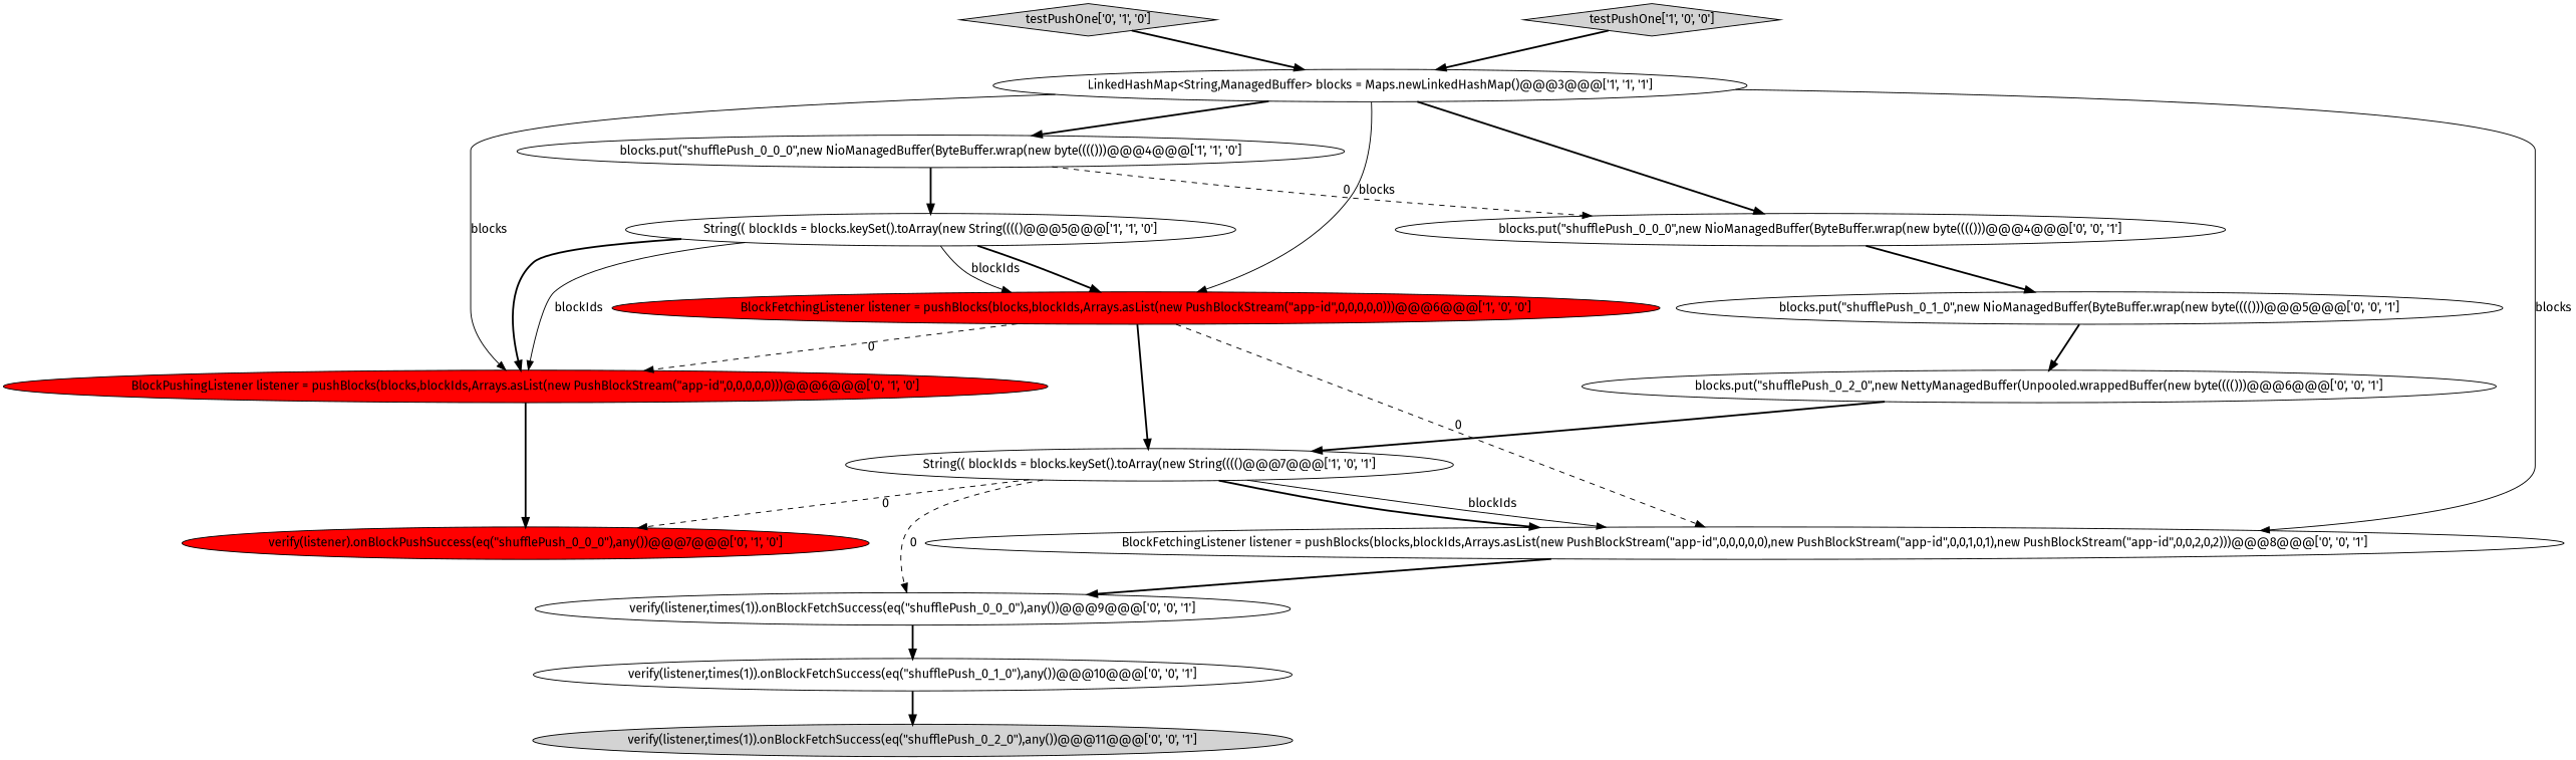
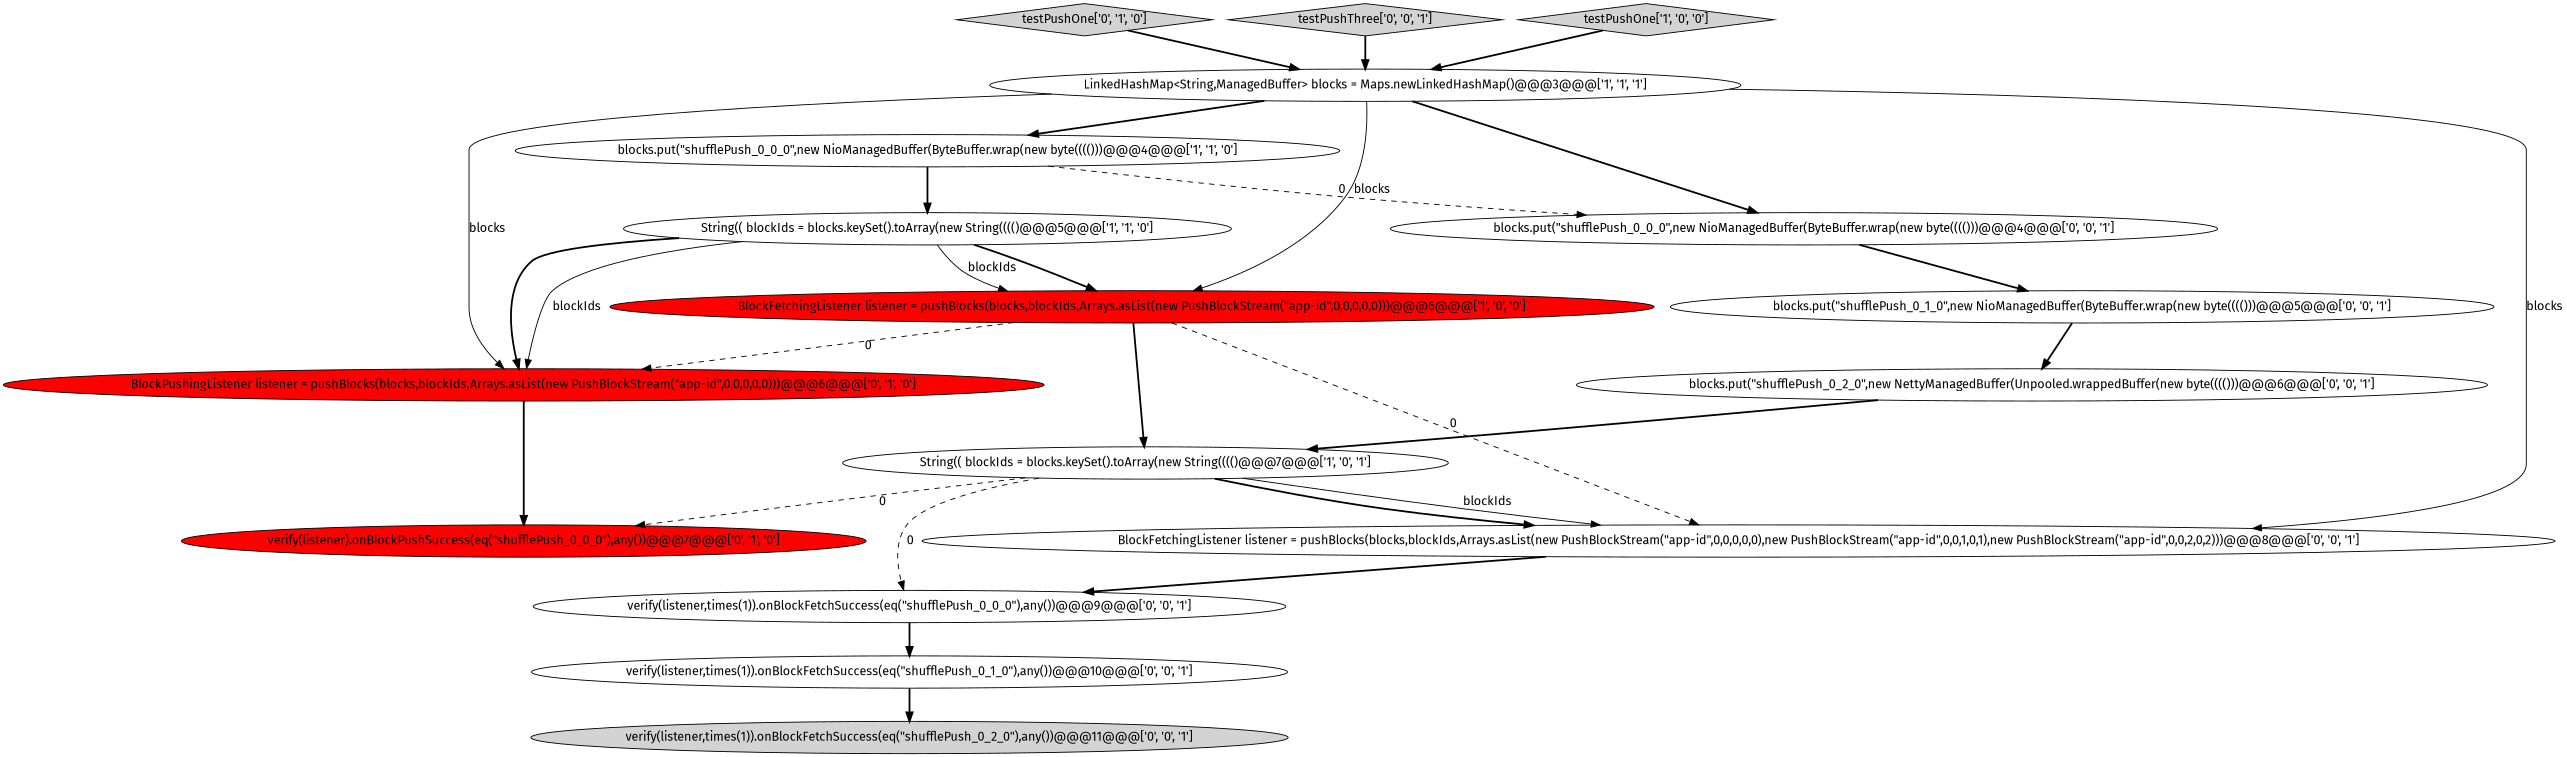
  digraph {
    fontname="Fira Sans"
    node [fillcolor=white shape=ellipse style=filled fontname="Fira Sans"]
    edge [style=bold fontname="Fira Sans"]
    n1 [fillcolor=lightgray label="verify(listener,times(1)).onBlockFetchSuccess(eq(\"shufflePush_0_2_0\"),any())@@@11@@@['0', '0', '1']"]
    n2 [fillcolor=lightgray label="testPushOne['0', '1', '0']" shape=diamond]
    n3 [label="LinkedHashMap<String,ManagedBuffer> blocks = Maps.newLinkedHashMap()@@@3@@@['1', '1', '1']"]
    n4 [label="blocks.put(\"shufflePush_0_2_0\",new NettyManagedBuffer(Unpooled.wrappedBuffer(new byte(((()))@@@6@@@['0', '0', '1']"]
    n5 [label="String(( blockIds = blocks.keySet().toArray(new String(((()@@@7@@@['1', '0', '1']"]
    n6 [label="blocks.put(\"shufflePush_0_0_0\",new NioManagedBuffer(ByteBuffer.wrap(new byte(((()))@@@4@@@['1', '1', '0']"]
    n7 [label="String(( blockIds = blocks.keySet().toArray(new String(((()@@@5@@@['1', '1', '0']"]
    n8 [label="blocks.put(\"shufflePush_0_0_0\",new NioManagedBuffer(ByteBuffer.wrap(new byte(((()))@@@4@@@['0', '0', '1']"]
    n9 [label="verify(listener,times(1)).onBlockFetchSuccess(eq(\"shufflePush_0_0_0\"),any())@@@9@@@['0', '0', '1']"]
    n10 [label="verify(listener,times(1)).onBlockFetchSuccess(eq(\"shufflePush_0_1_0\"),any())@@@10@@@['0', '0', '1']"]
    n11 [fillcolor=red label="verify(listener).onBlockPushSuccess(eq(\"shufflePush_0_0_0\"),any())@@@7@@@['0', '1', '0']"]
    n12 [fillcolor=red label="BlockPushingListener listener = pushBlocks(blocks,blockIds,Arrays.asList(new PushBlockStream(\"app-id\",0,0,0,0,0)))@@@6@@@['0', '1', '0']"]
    n13 [fillcolor=red label="BlockFetchingListener listener = pushBlocks(blocks,blockIds,Arrays.asList(new PushBlockStream(\"app-id\",0,0,0,0,0)))@@@6@@@['1', '0', '0']"]
+   n14 [fillcolor=lightgray label="testPushThree['0', '0', '1']" shape=diamond]
    n15 [label="BlockFetchingListener listener = pushBlocks(blocks,blockIds,Arrays.asList(new PushBlockStream(\"app-id\",0,0,0,0,0),new PushBlockStream(\"app-id\",0,0,1,0,1),new PushBlockStream(\"app-id\",0,0,2,0,2)))@@@8@@@['0', '0', '1']"]
    n16 [label="blocks.put(\"shufflePush_0_1_0\",new NioManagedBuffer(ByteBuffer.wrap(new byte(((()))@@@5@@@['0', '0', '1']"]
    n17 [fillcolor=lightgray label="testPushOne['1', '0', '0']" shape=diamond]
    n2 -> n3
    n3 -> n6
    n3 -> n8
    n3 -> n12 [label=blocks style=solid]
    n3 -> n13 [label=blocks style=solid]
    n3 -> n15 [label=blocks style=solid]
    n4 -> n5
    n5 -> n9 [label=0 style=dashed]
    n5 -> n11 [label=0 style=dashed]
    n5 -> n15
    n5 -> n15 [label=blockIds style=solid]
    n6 -> n7
    n6 -> n8 [label=0 style=dashed]
    n7 -> n12
    n7 -> n12 [label=blockIds style=solid]
    n7 -> n13
    n7 -> n13 [label=blockIds style=solid]
    n8 -> n16
    n9 -> n10
    n10 -> n1
    n12 -> n11
    n13 -> n5
    n13 -> n12 [label=0 style=dashed]
    n13 -> n15 [label=0 style=dashed]
+   n14 -> n3
    n15 -> n9
    n16 -> n4
    n17 -> n3
  }
